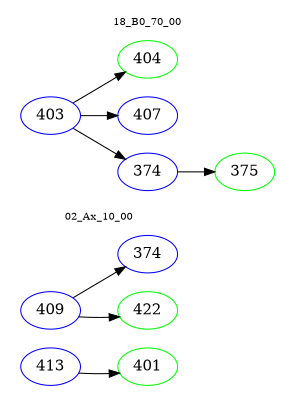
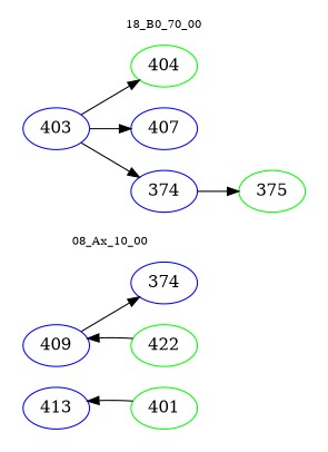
  digraph {
    rankdir=LR
    node [color=blue]
    edge [color=black]
    n1 [label=409]
    n2 [label=413]
    n3 [color=green label=422]
    n4 [label=374]
    n5 [color=green label=401]
    n6 [label=403]
    n7 [label=374]
    n8 [label=407]
    n9 [color=green label=404]
    n10 [color=green label=375]
    subgraph cluster_1 {
      color=white
      fontsize=10
-     label="02_Ax_10_00"
+     label="08_Ax_10_00"
      n1
      n2
      n3
      n4
      n5
    }
    subgraph cluster_2 {
      color=white
      fontsize=10
      label="18_B0_70_00"
      n6
      n7
      n8
      n9
      n10
    }
-   n1 -> n3
+   n3 -> n1
    n1 -> n4
-   n2 -> n5
+   n5 -> n2
    n6 -> n7
    n6 -> n8
    n6 -> n9
    n7 -> n10
  }
